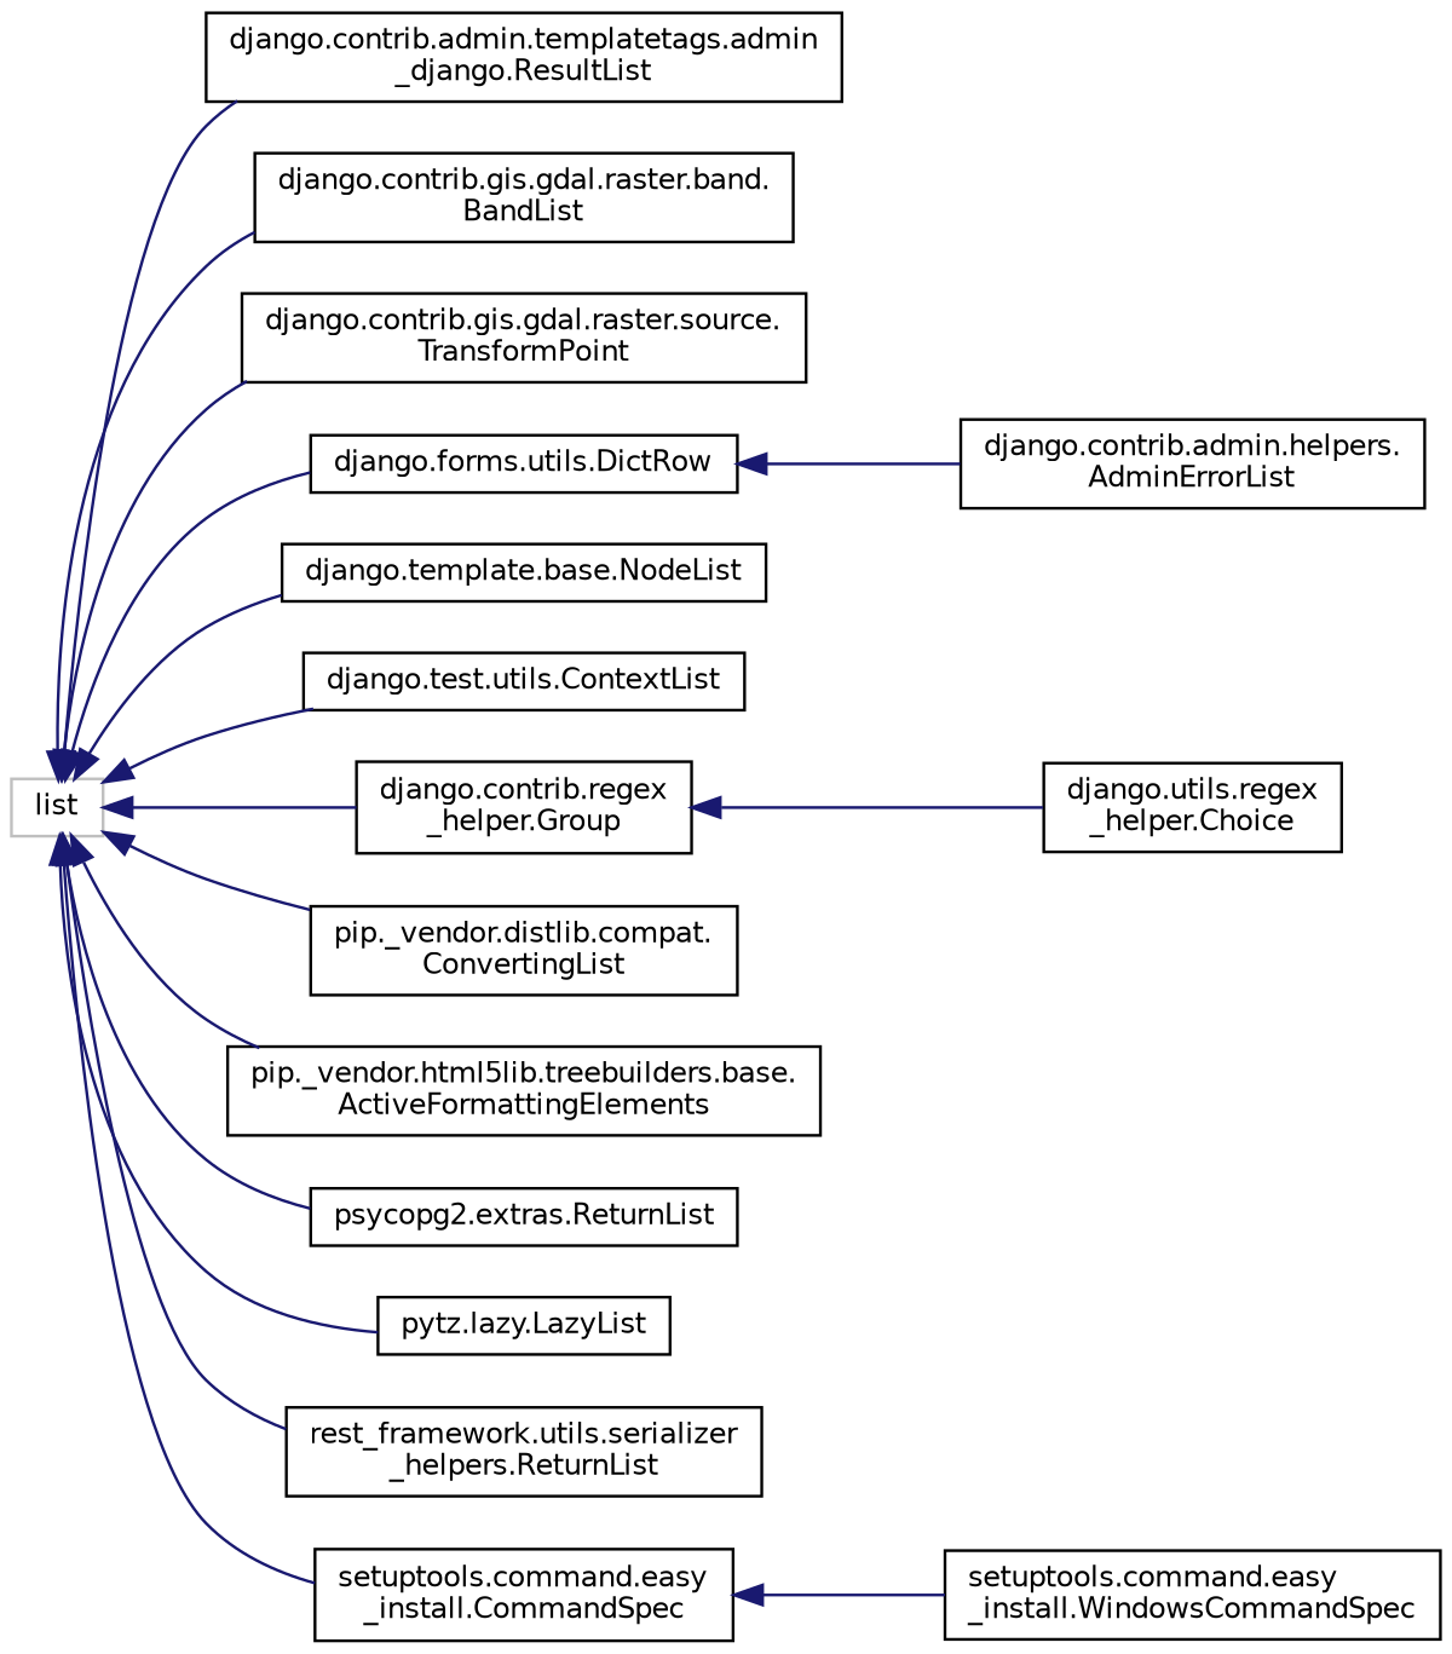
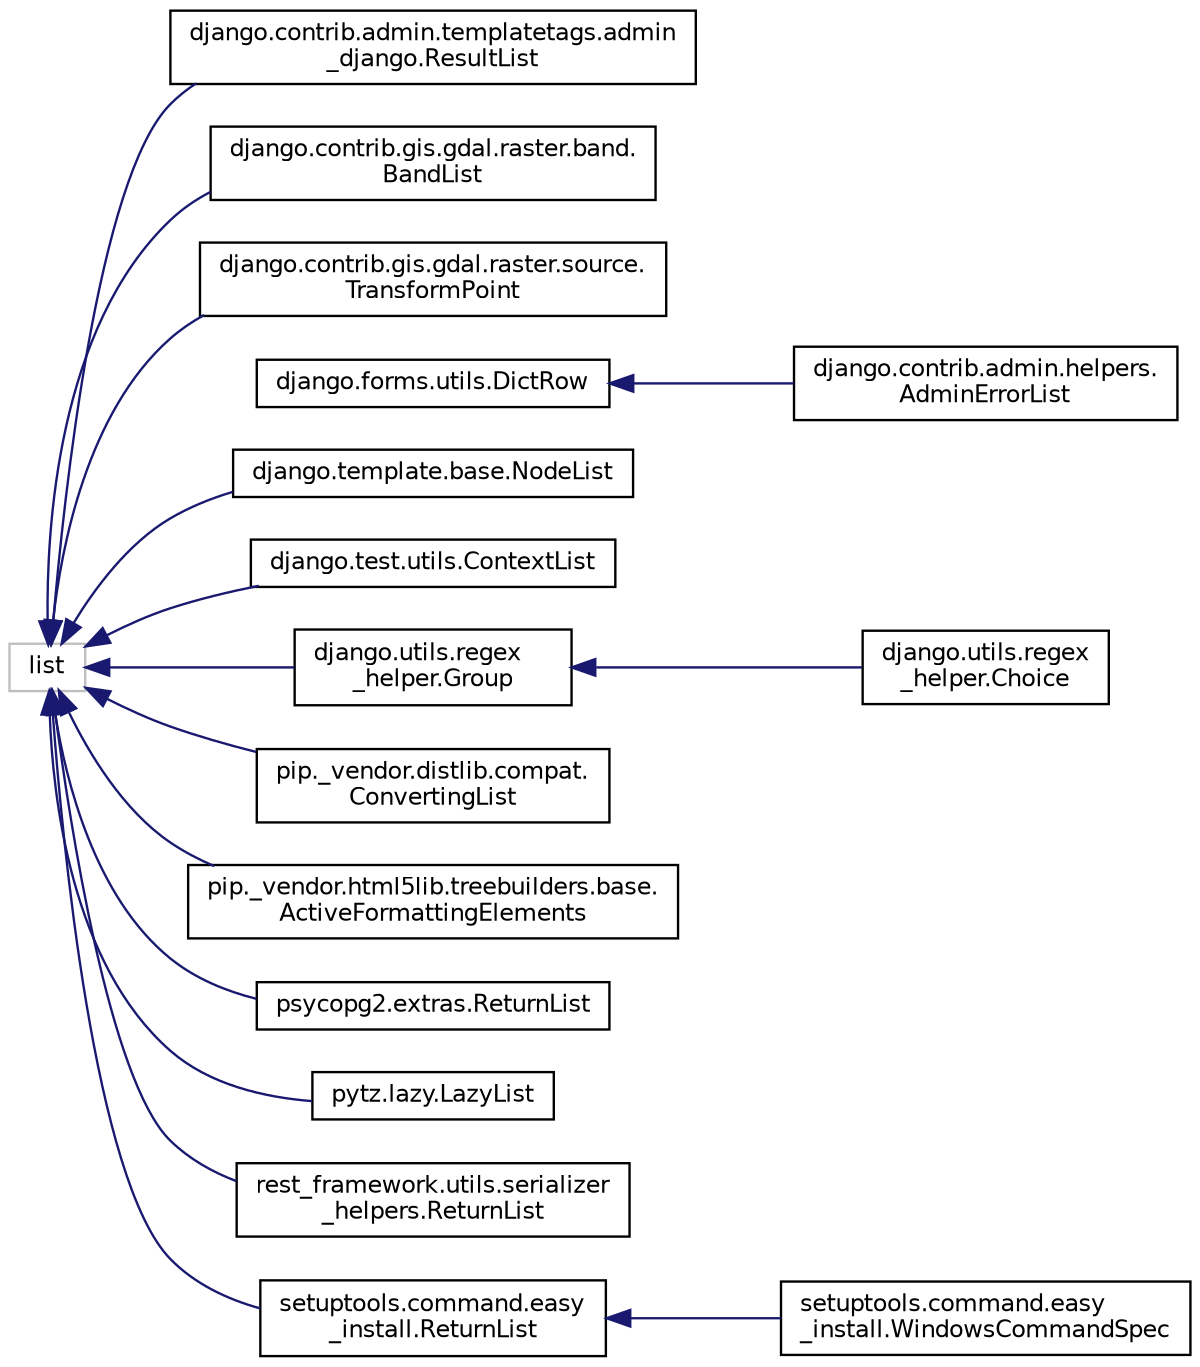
  digraph {
    rankdir=LR
    node [color=black fillcolor=white fontname=Helvetica fontsize=10 shape=record style=filled]
    edge [color=midnightblue dir=back fontname=Helvetica fontsize=10 labelfontname=Helvetica labelfontsize=10 style=solid]
    n1 [color=grey75 height=0.2 label=list width=0.4]
    n2 [height=0.2 label="django.contrib.admin.templatetags.admin\l_django.ResultList" width=0.4]
    n3 [height=0.2 label="django.contrib.gis.gdal.raster.band.\lBandList" width=0.4]
    n4 [height=0.2 label="django.contrib.gis.gdal.raster.source.\lTransformPoint" width=0.4]
    n5 [height=0.2 label="django.forms.utils.DictRow" width=0.4]
    n6 [height=0.2 label="django.template.base.NodeList" width=0.4]
    n7 [height=0.2 label="django.test.utils.ContextList" width=0.4]
-   n8 [height=0.2 label="django.contrib.regex\l_helper.Group" width=0.4]
+   n8 [height=0.2 label="django.utils.regex\l_helper.Group" width=0.4]
    n9 [height=0.2 label="pip._vendor.distlib.compat.\lConvertingList" width=0.4]
    n10 [height=0.2 label="pip._vendor.html5lib.treebuilders.base.\lActiveFormattingElements" width=0.4]
    n11 [height=0.2 label="psycopg2.extras.ReturnList" width=0.4]
    n12 [height=0.2 label="pytz.lazy.LazyList" width=0.4]
    n13 [height=0.2 label="rest_framework.utils.serializer\l_helpers.ReturnList" width=0.4]
-   n14 [height=0.2 label="setuptools.command.easy\l_install.CommandSpec" width=0.4]
+   n14 [height=0.2 label="setuptools.command.easy\l_install.ReturnList" width=0.4]
    n15 [height=0.2 label="django.contrib.admin.helpers.\lAdminErrorList" width=0.4]
    n16 [height=0.2 label="django.utils.regex\l_helper.Choice" width=0.4]
    n17 [height=0.2 label="setuptools.command.easy\l_install.WindowsCommandSpec" width=0.4]
    n1 -> n2
    n1 -> n3
    n1 -> n4
-   n1 -> n5
    n1 -> n6
    n1 -> n7
    n1 -> n8
    n1 -> n9
    n1 -> n10
    n1 -> n11
    n1 -> n12
    n1 -> n13
    n1 -> n14
    n5 -> n15
    n8 -> n16
    n14 -> n17
  }
